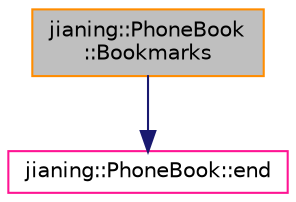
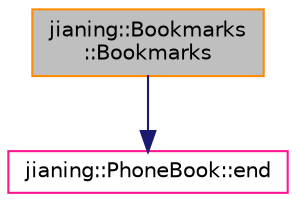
  digraph {
    rankdir=TB
    node [fontname=Helvetica fontsize=10 shape=record style=filled]
-   n1 [color=darkorange fillcolor=grey75 fontcolor=black height=0.2 label="jianing::PhoneBook\l::Bookmarks" width=0.4]
+   n1 [color=darkorange fillcolor=grey75 fontcolor=black height=0.2 label="jianing::Bookmarks\l::Bookmarks" width=0.4]
    n2 [color=deeppink fillcolor=white height=0.2 label="jianing::PhoneBook::end" width=0.4]
    n1 -> n2 [color=midnightblue fontname=Helvetica fontsize=10 labelfontname=Helvetica labelfontsize=10 style=solid]
  }
